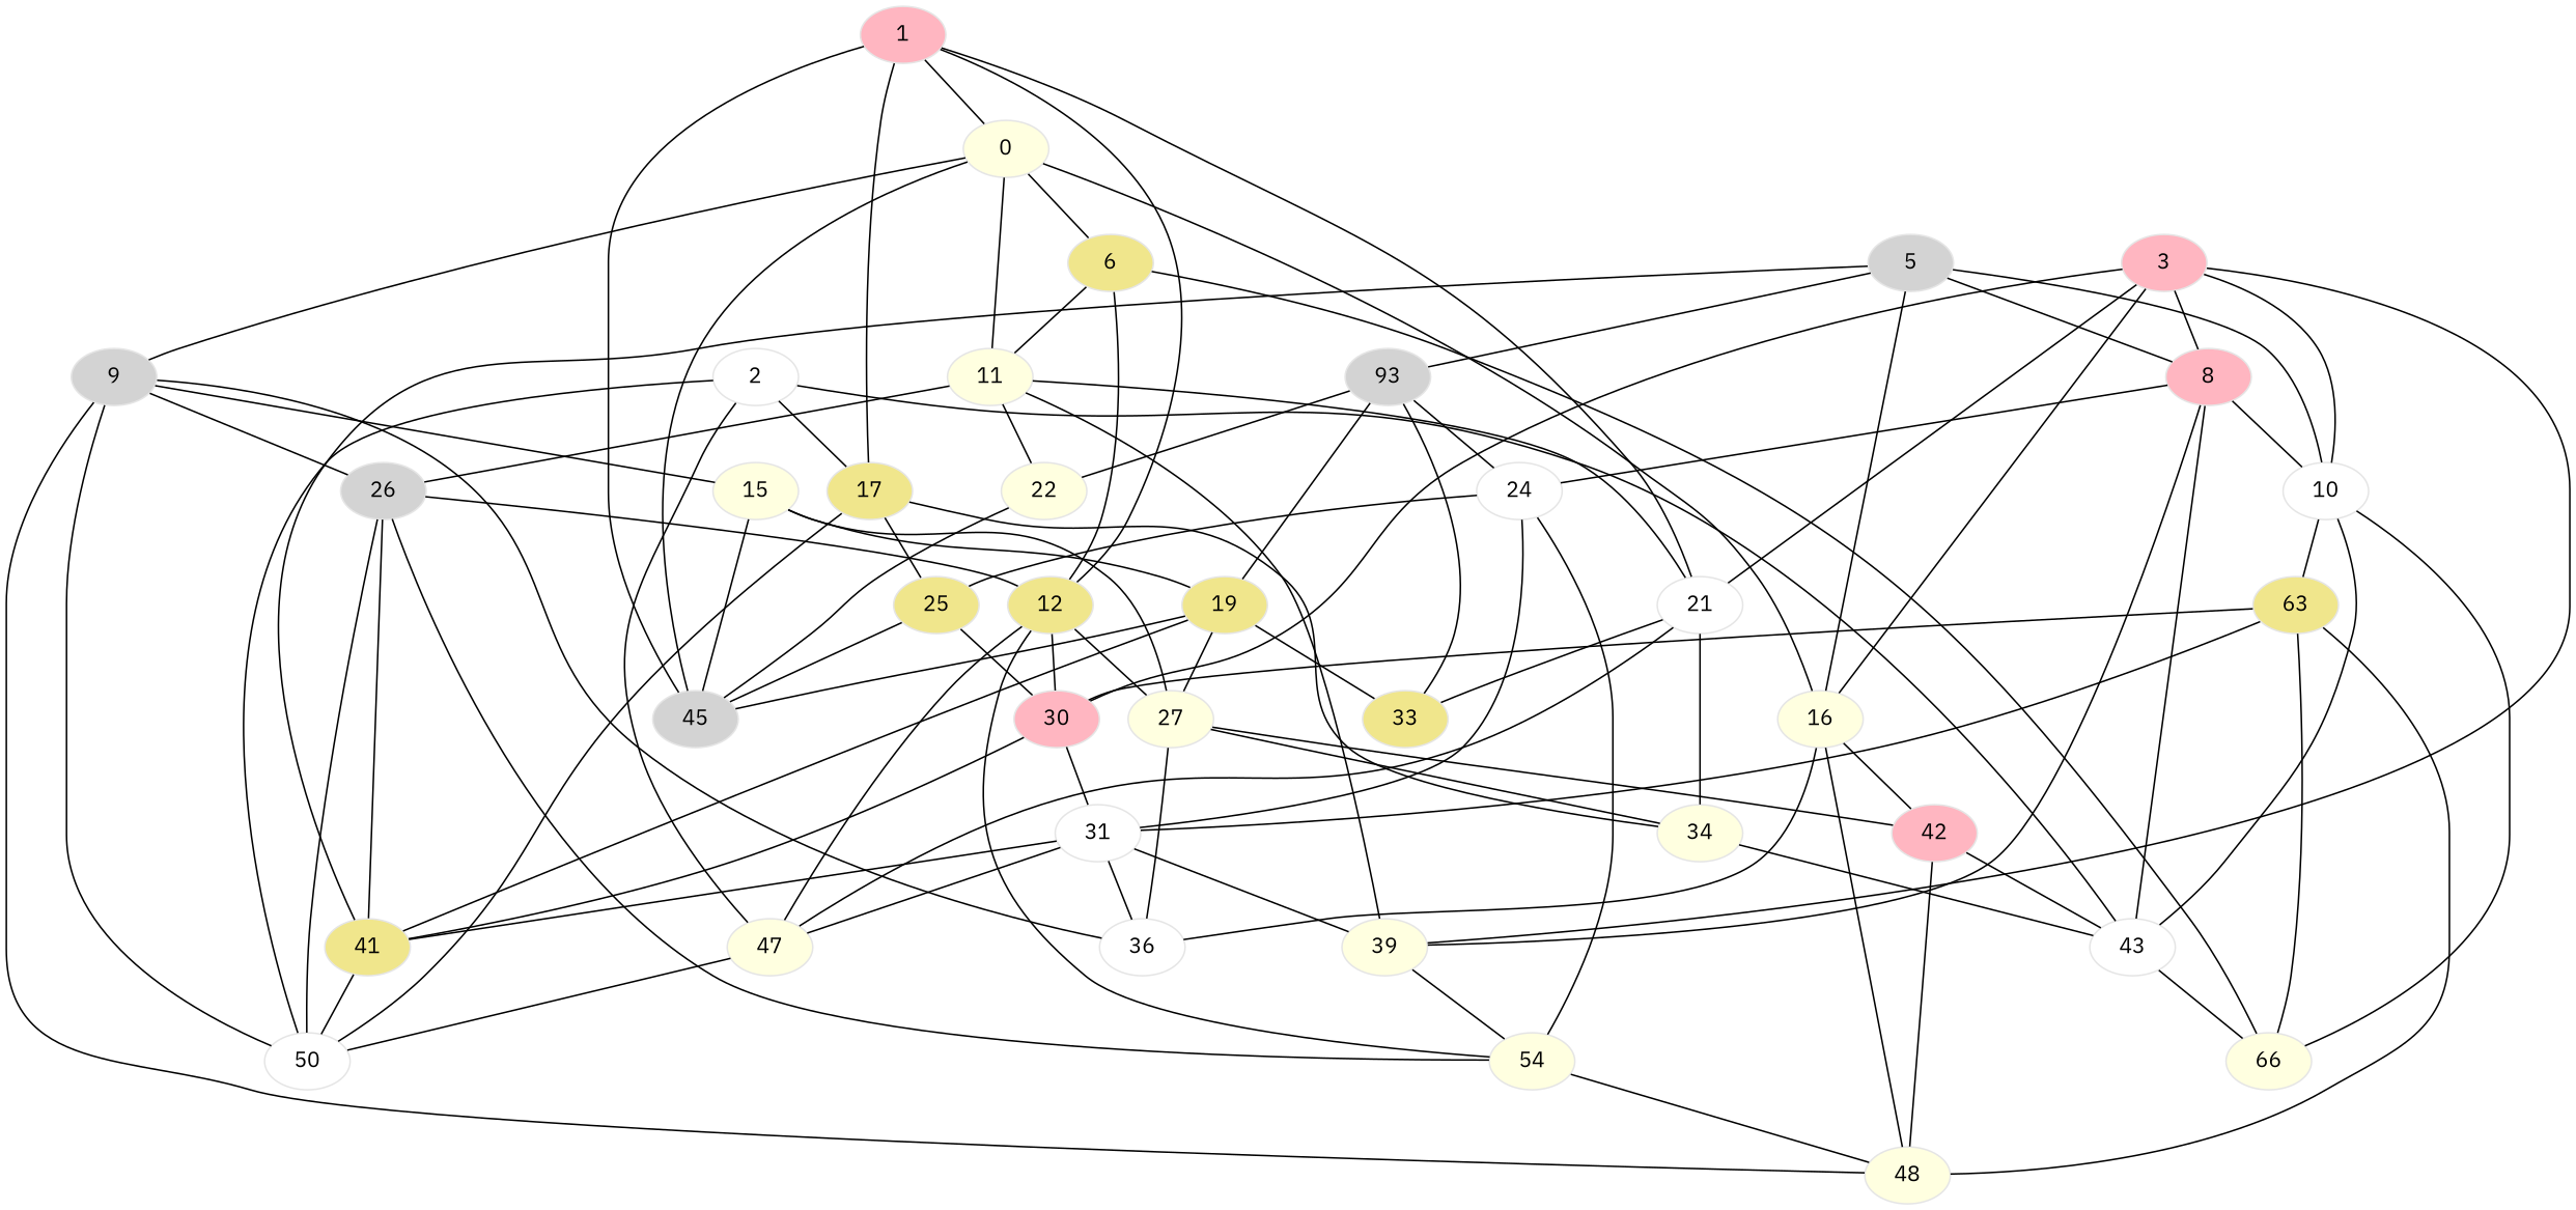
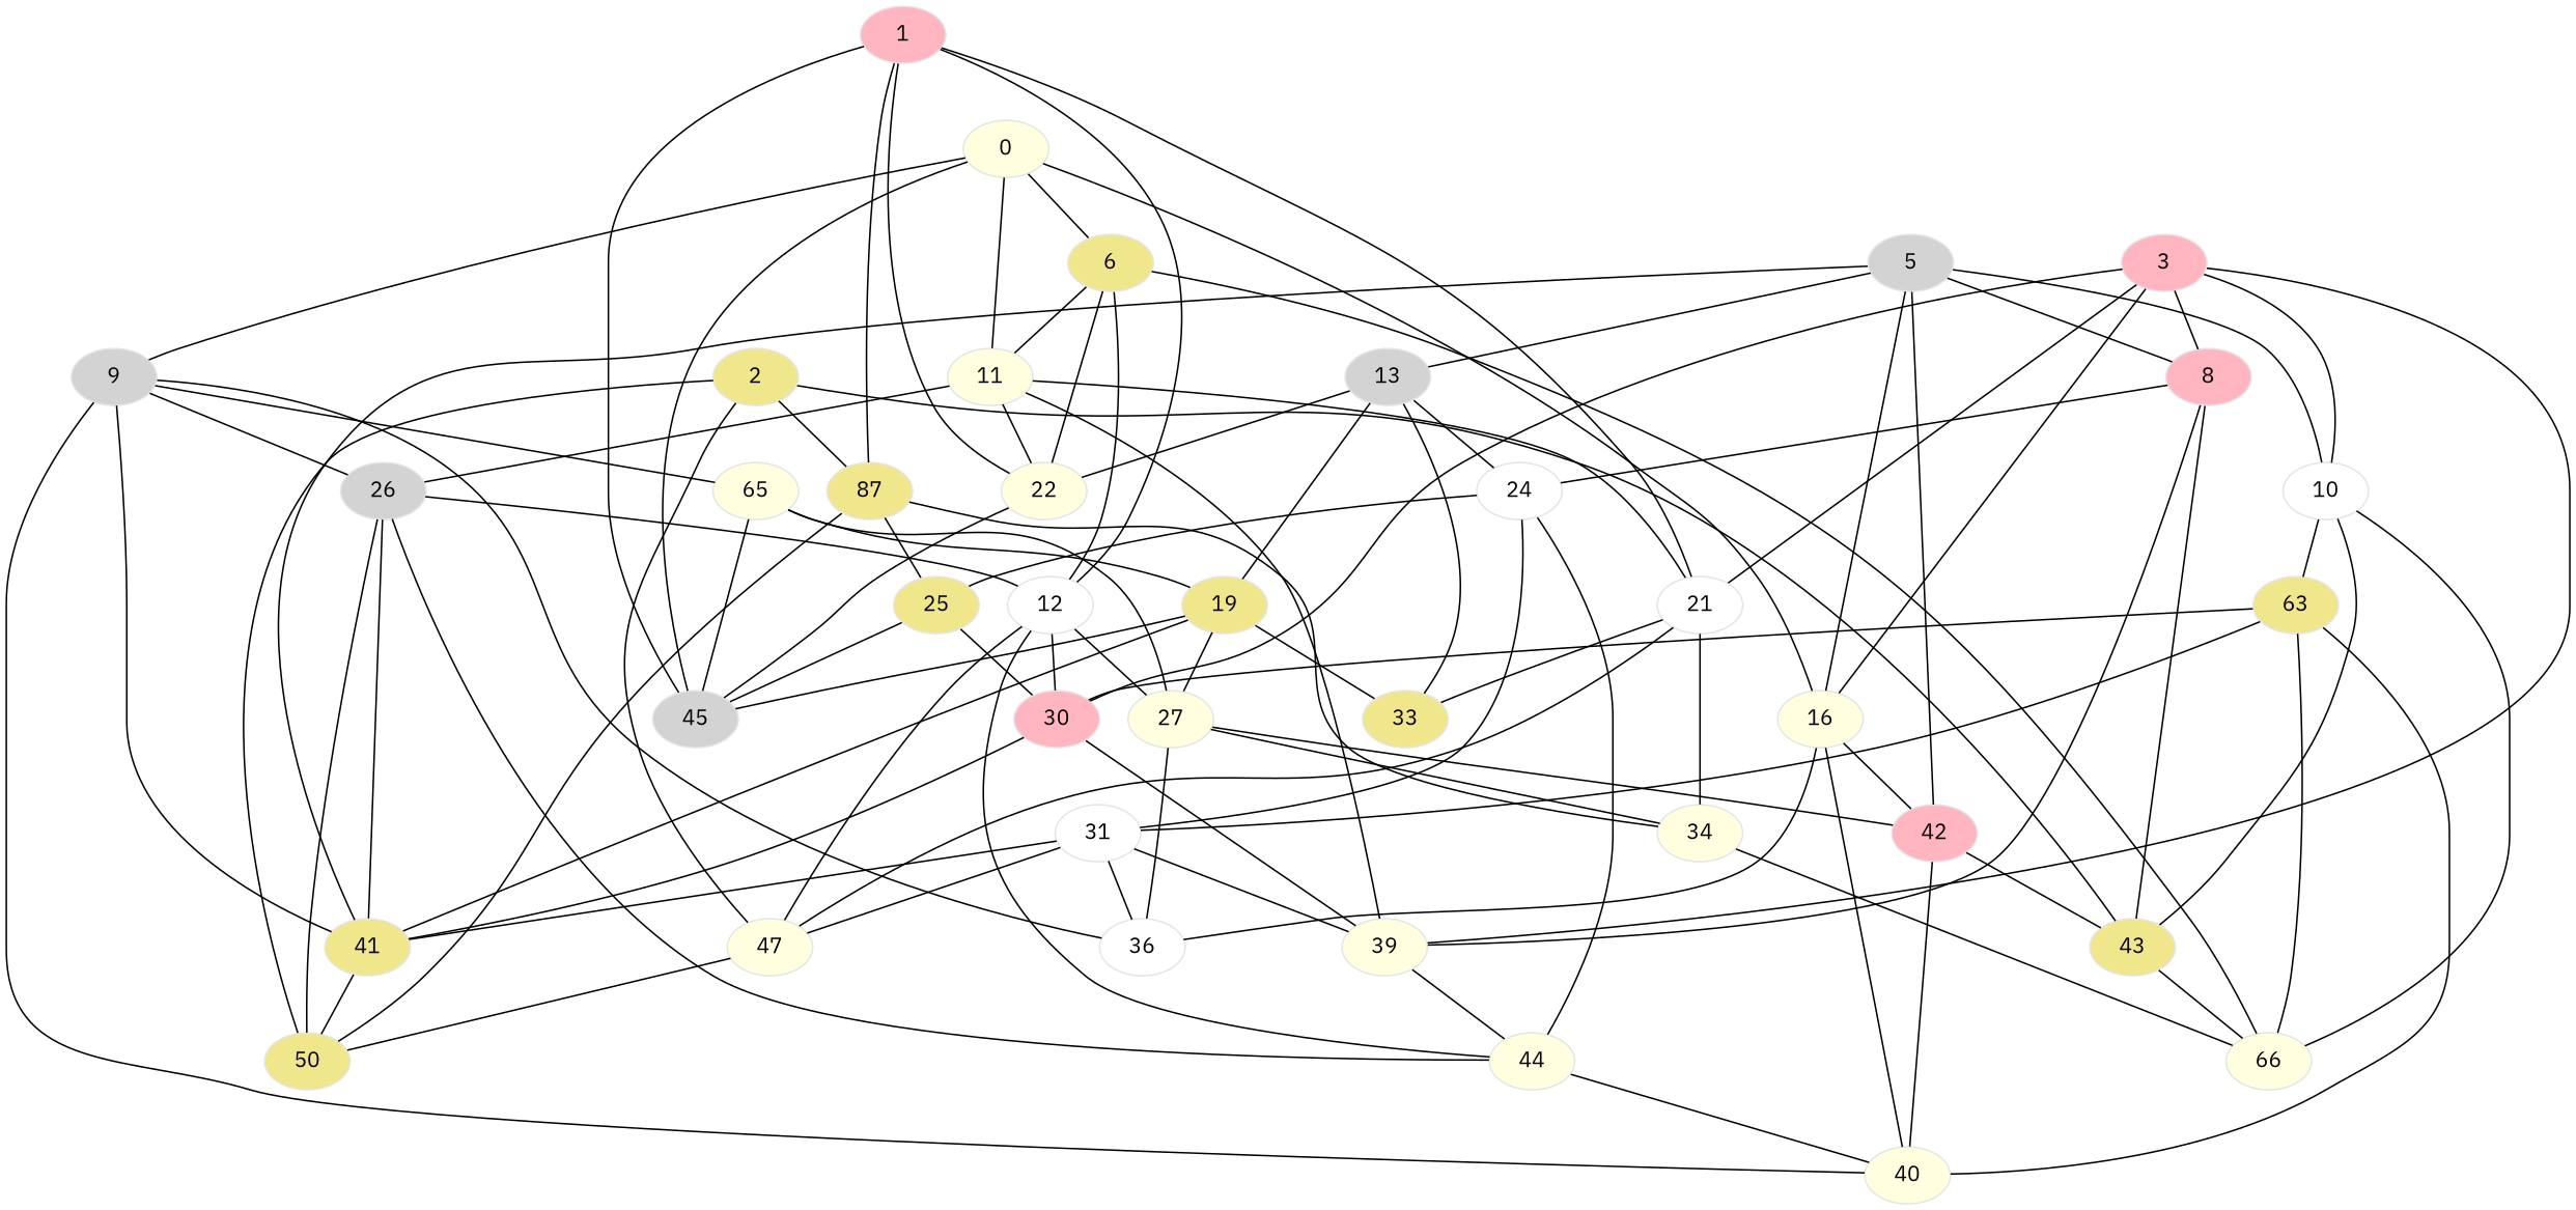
  graph {
    fontname="IBM Plex Sans"
    node [color=gray90 fillcolor=lightyellow fontname="IBM Plex Sans" style=filled]
    edge [fontname="IBM Plex Sans"]
    1 [fillcolor=lightpink super="+53"]
    n2 [label=0 super="+20"]
-   12 [fillcolor=khaki super="+56"]
-   17 [fillcolor=khaki super="+67"]
+   12 [fillcolor=white super="+56"]
+   17 [fillcolor=khaki super="+67" label=87]
    21 [fillcolor=white super="+28"]
    45 [fillcolor=lightgrey super="+69"]
    16 [super="+58"]
    6 [fillcolor=khaki super="+55"]
    9 [fillcolor=lightgrey super="+14"]
    11 [super="+18"]
    47 [super="+59"]
    30 [fillcolor=lightpink super="+38"]
    27 [super="+40"]
-   44 [super="+52" label=54]
-   50 [fillcolor=white super="+62"]
+   44 [super="+52"]
+   50 [fillcolor=khaki super="+62"]
    25 [fillcolor=khaki]
    34
    33 [fillcolor=khaki]
-   2 [fillcolor=white]
-   43 [fillcolor=white super="+63"]
+   2 [fillcolor=khaki]
+   43 [fillcolor=khaki super="+63"]
    66
    3 [fillcolor=lightpink super="+41"]
    8 [fillcolor=lightpink super="+54"]
    10 [fillcolor=white super="+49"]
    39 [super="+51"]
    24 [fillcolor=white super="+32"]
    n27 [fillcolor=khaki label=63 super="+37"]
    42 [fillcolor=lightpink super="+61"]
    36 [fillcolor=white]
-   48 [super="+64"]
+   48 [super="+64" label=40]
    n31 [fillcolor=khaki label=41 super="+65"]
    22 [super="+29"]
-   15
+   15 [label=65]
    26 [fillcolor=lightgrey super="+60"]
    5 [fillcolor=lightgrey super="+7"]
-   13 [fillcolor=lightgrey super="+35" label=93]
+   13 [fillcolor=lightgrey super="+35"]
    19 [fillcolor=khaki super="+57"]
    31 [fillcolor=white super="+68"]
-   1 -- n2
+   1 -- 22
    1 -- 12
    1 -- 17 [weight=2]
    1 -- 21
    1 -- 45
    n2 -- 45
    n2 -- 16
    n2 -- 6
    n2 -- 9
    n2 -- 11
    12 -- 47
    12 -- 30
    12 -- 27
    12 -- 44
    17 -- 50
    17 -- 25
    17 -- 34
    21 -- 47
    21 -- 34
    21 -- 33
    16 -- 42
    16 -- 36
    16 -- 48
    6 -- 12
    6 -- 11
    6 -- 66
-   9 -- 50
+   6 -- 22 [weight=2]
+   9 -- n31
    9 -- 36
    9 -- 48
    9 -- 15
    9 -- 26
    11 -- 21
    11 -- 39
    11 -- 22
    11 -- 26
    47 -- 50
-   30 -- 31
+   30 -- 39
    30 -- n31
    27 -- 34
    27 -- 42
    27 -- 36
    44 -- 48
    25 -- 45
    25 -- 30
-   34 -- 43
+   34 -- 66
    2 -- 17
    2 -- 47
    2 -- 50
    2 -- 43
    43 -- 66
    3 -- 21
    3 -- 16
    3 -- 30
    3 -- 8
    3 -- 10
    3 -- 39
    8 -- 43
-   8 -- 10
    8 -- 39
    8 -- 24
    10 -- 43
    10 -- 66
    10 -- n27
    39 -- 44
    24 -- 44 [weight=2]
    24 -- 25
    24 -- 31
    n27 -- 30
    n27 -- 66
    n27 -- 48 [weight=2]
    n27 -- 31
    42 -- 43
    42 -- 48
    n31 -- 50
    22 -- 45
    15 -- 45
    15 -- 27
    15 -- 19
    26 -- 12
    26 -- 44
    26 -- 50
    26 -- n31
    5 -- 16
    5 -- 8
    5 -- 10
+   5 -- 42
    5 -- n31
    5 -- 13
    13 -- 33
    13 -- 24
    13 -- 22 [weight=2]
    13 -- 19
    19 -- 45
    19 -- 27
    19 -- 33
    19 -- n31
    31 -- 47
    31 -- 39
    31 -- 36
    31 -- n31
  }
